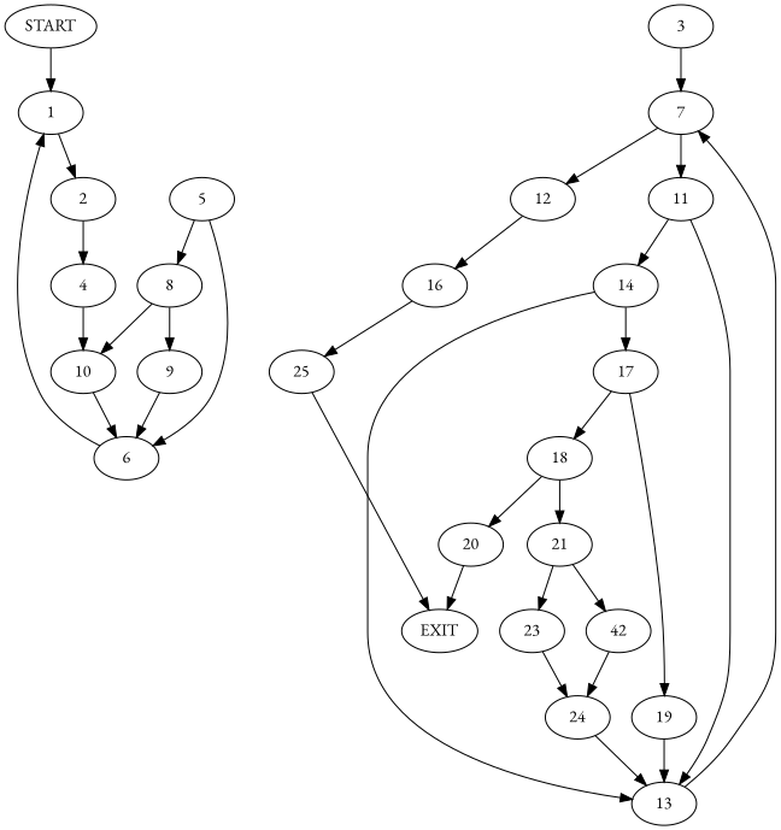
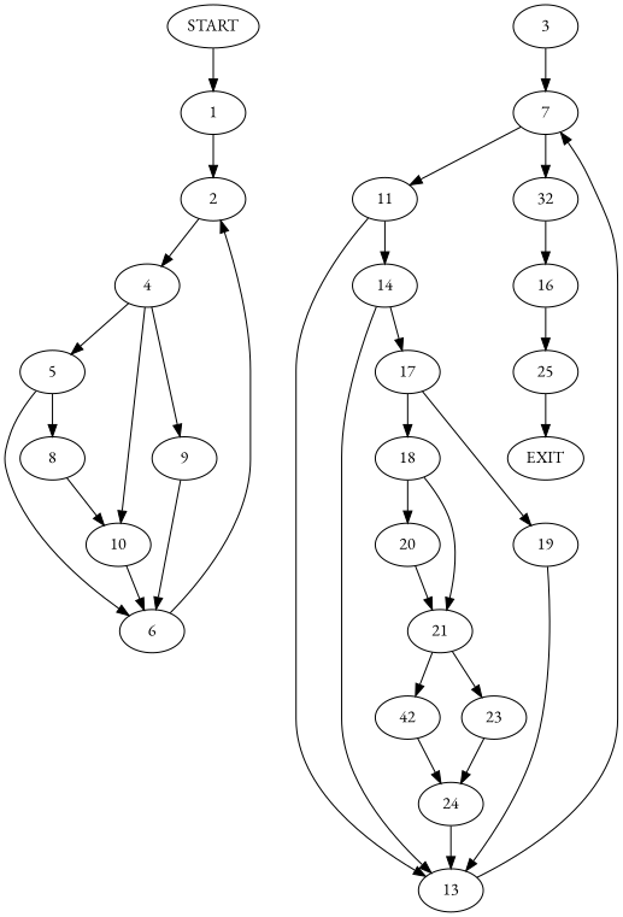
  digraph {
    fontname="EB Garamond"
    node [fontname="EB Garamond"]
    edge [fontname="EB Garamond"]
    n1 [label=START]
    1
    2
    n4 [label=EXIT]
    4
    3
    7
    5
    10
    11
-   12
+   12 [label=32]
    6
    8
    9
    13
    14
    16
    17
    25
    18
    19
    20
    21
    n24 [label=42]
    23
    24
    n1 -> 1
    1 -> 2
    2 -> 4
+   4 -> 5
    4 -> 10
    3 -> 7
    7 -> 11
    7 -> 12
    5 -> 6
    5 -> 8
    10 -> 6
    11 -> 13
    11 -> 14
    12 -> 16
-   6 -> 1
+   6 -> 2
    8 -> 10
-   8 -> 9
+   4 -> 9
    9 -> 6
    13 -> 7
    14 -> 13
    14 -> 17
    16 -> 25
    17 -> 18
    17 -> 19
    25 -> n4
    18 -> 20
    18 -> 21
    19 -> 13
-   20 -> n4
+   20 -> 21
    21 -> n24
    21 -> 23
    n24 -> 24
    23 -> 24
    24 -> 13
  }
